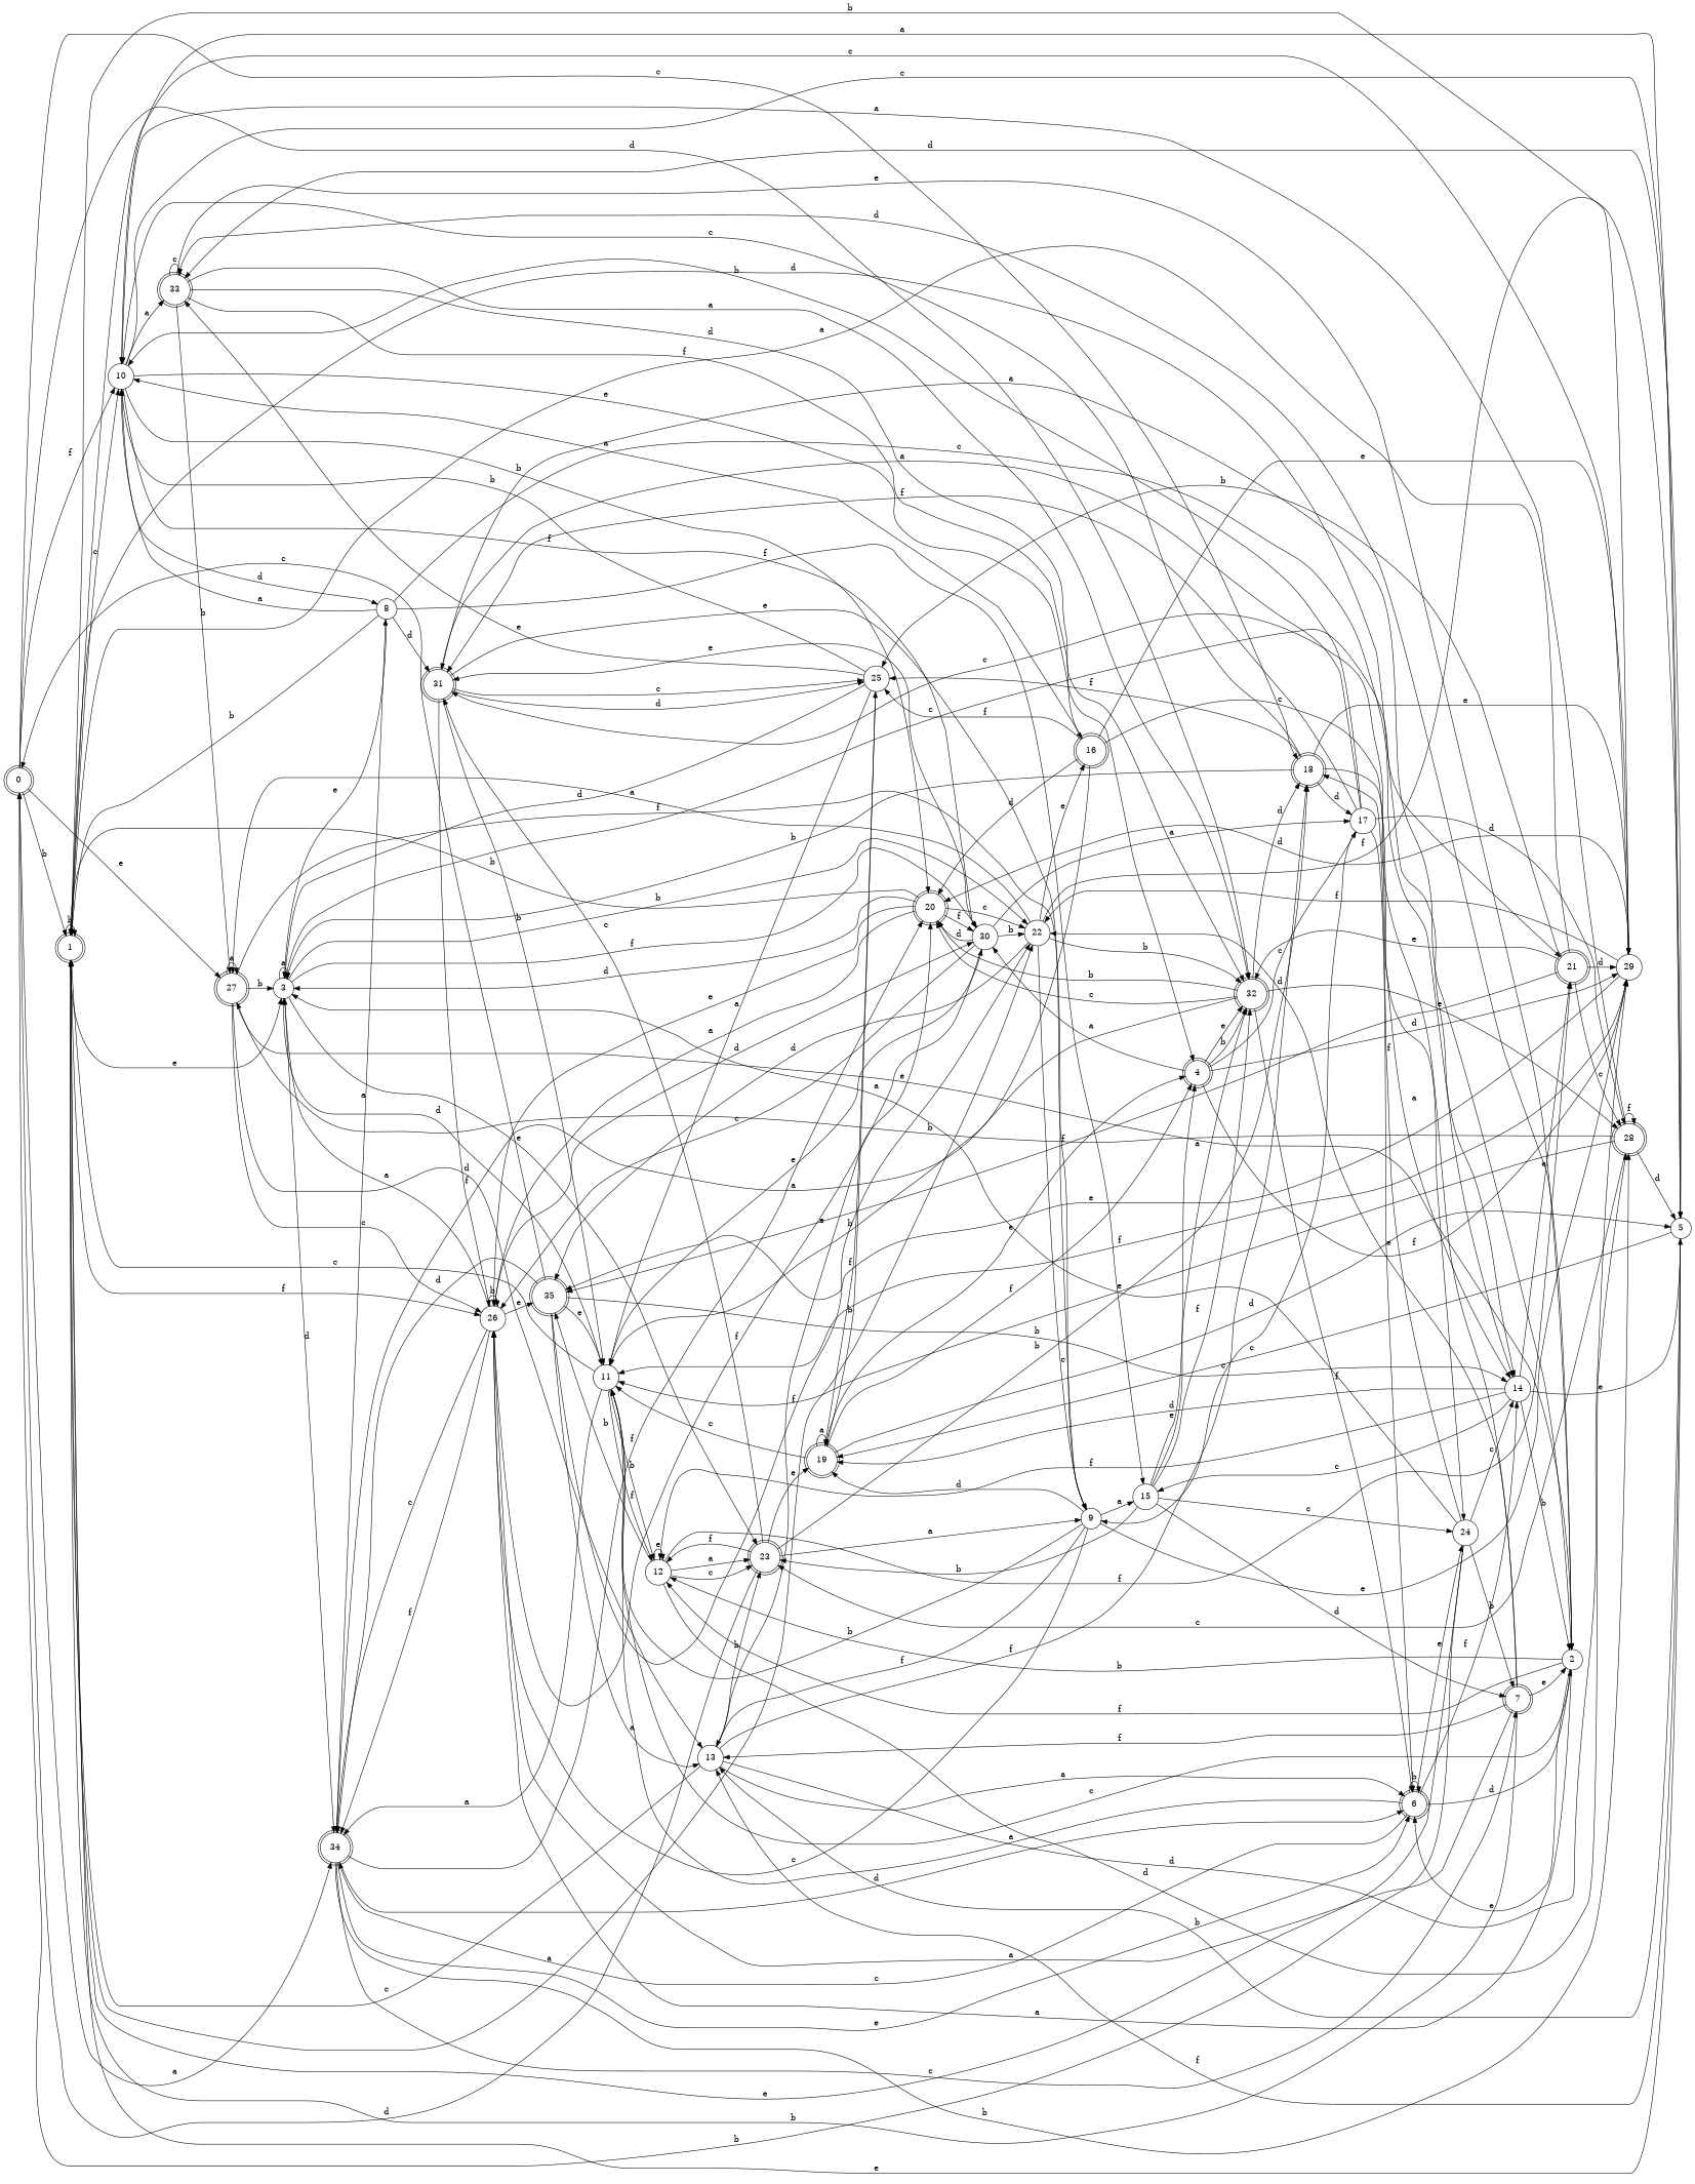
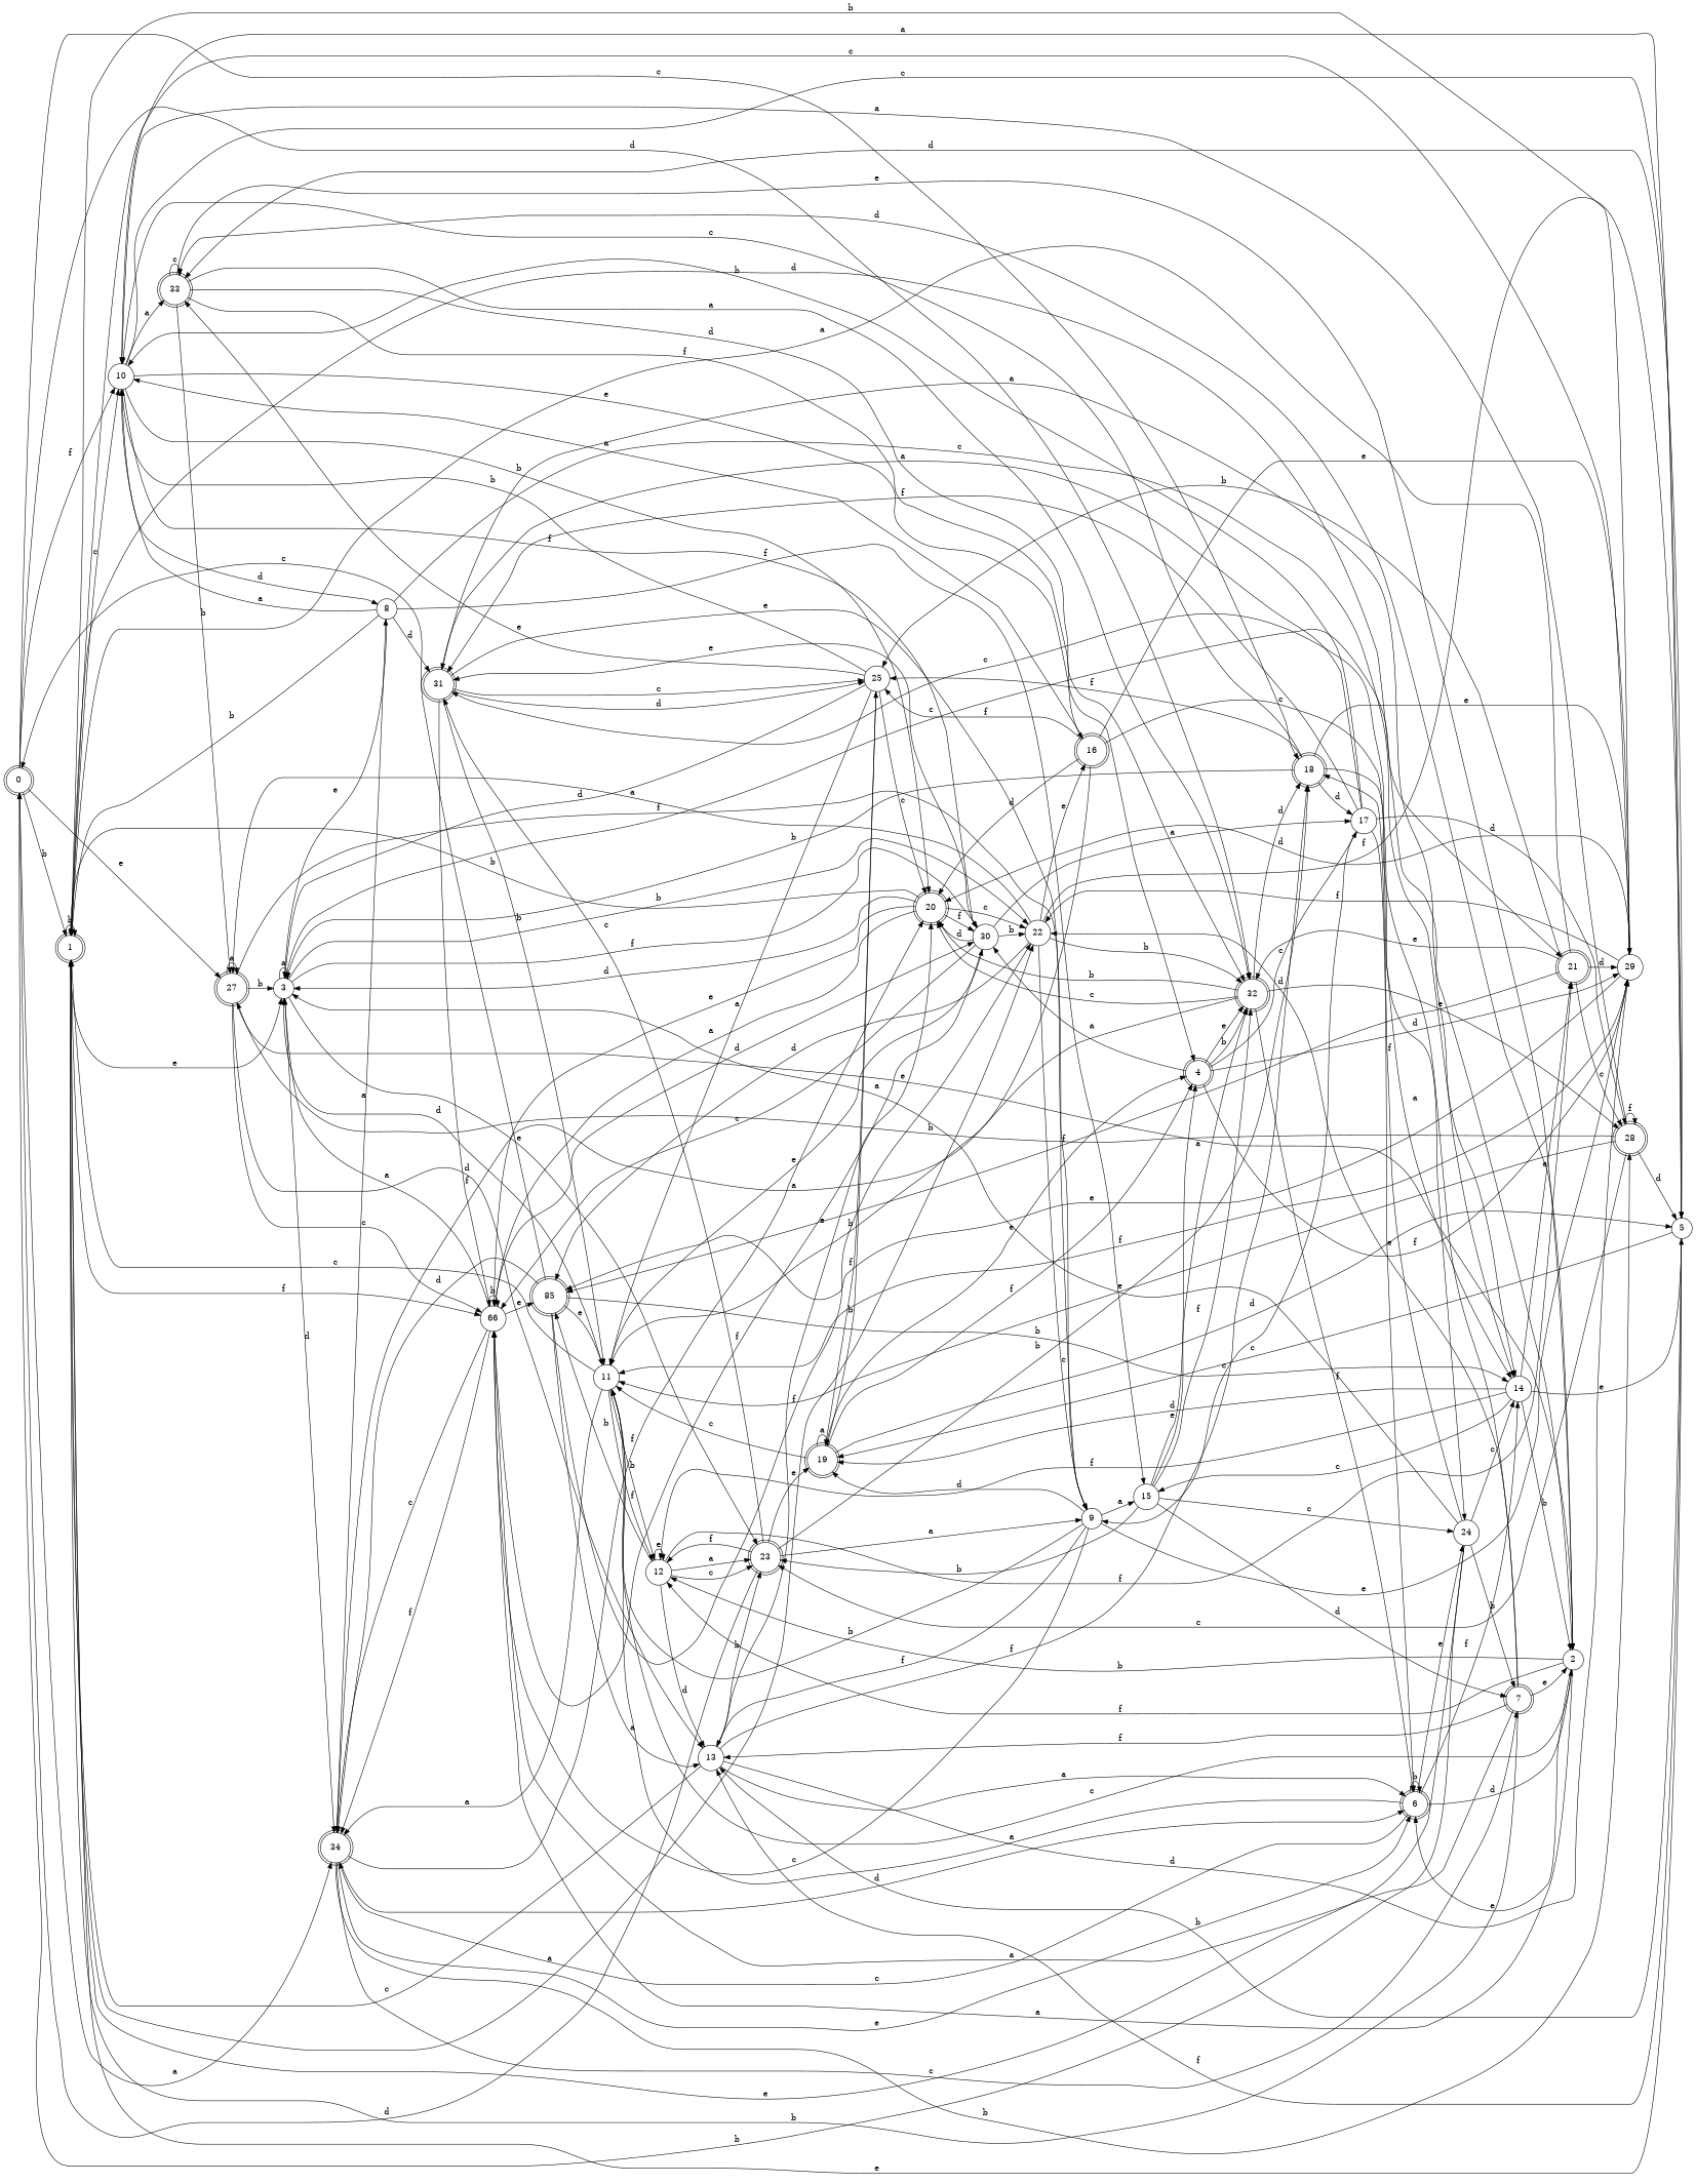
  digraph {
    rankdir=LR
    node [color=black fillcolor=white shape=doublecircle style="rounded,filled"]
    n1 [label=0]
    n2 [label=1]
    n3 [label=10 shape=circle style=filled]
    n4 [label=18]
    n5 [label=27]
    n6 [label=32]
    n7 [label=34]
    n8 [label=3 shape=circle style=filled]
    n9 [label=14 shape=circle style=filled]
    n10 [label=22 shape=circle style=filled]
-   n11 [label=26 shape=circle style=filled]
+   n11 [label=66 shape=circle style=filled]
    n12 [label=33]
    n13 [label=30 shape=circle style=filled]
    n14 [label=5 shape=circle style=filled]
    n15 [label=8 shape=circle style=filled]
    n16 [label=16]
    n17 [label=20]
    n18 [label=17 shape=circle style=filled]
    n19 [label=29 shape=circle style=filled]
    n20 [label=25 shape=circle style=filled]
    n21 [label=2 shape=circle style=filled]
    n22 [label=13 shape=circle style=filled]
    n23 [label=9 shape=circle style=filled]
    n24 [label=6]
    n25 [label=28]
    n26 [label=7]
    n27 [label=21]
    n28 [label=23]
    n29 [label=12 shape=circle style=filled]
    n30 [label=19]
    n31 [label=15 shape=circle style=filled]
-   n32 [label=35]
+   n32 [label=85]
    n33 [label=11 shape=circle style=filled]
    n34 [label=24 shape=circle style=filled]
    n35 [label=4]
    n36 [label=31]
    n1 -> n2 [label=b]
    n1 -> n3 [label=f]
    n1 -> n4 [label=c]
    n1 -> n5 [label=e]
    n1 -> n6 [label=d]
    n1 -> n7 [label=a]
    n2 -> n2 [label=b]
    n2 -> n3 [label=c]
    n2 -> n8 [label=e]
    n2 -> n9 [label=d]
    n2 -> n10 [label=a]
    n2 -> n11 [label=f]
    n3 -> n12 [label=a]
    n3 -> n13 [label=f]
    n3 -> n14 [label=c]
    n3 -> n15 [label=d]
    n3 -> n16 [label=e]
    n3 -> n17 [label=b]
    n4 -> n3 [label=c]
    n4 -> n8 [label=b]
    n4 -> n9 [label=a]
    n4 -> n18 [label=d]
    n4 -> n19 [label=e]
    n4 -> n20 [label=f]
    n5 -> n5 [label=a]
    n5 -> n8 [label=b]
    n5 -> n11 [label=c]
    n5 -> n21 [label=e]
    n5 -> n22 [label=d]
    n5 -> n23 [label=f]
    n6 -> n4 [label=d]
    n6 -> n7 [label=a]
    n6 -> n17 [label=b]
    n6 -> n17 [label=c]
    n6 -> n24 [label=f]
    n6 -> n25 [label=e]
    n7 -> n15 [label=a]
    n7 -> n17 [label=f]
    n7 -> n24 [label=d]
    n7 -> n24 [label=e]
    n7 -> n25 [label=b]
    n7 -> n26 [label=c]
    n8 -> n7 [label=d]
    n8 -> n8 [label=a]
    n8 -> n10 [label=b]
    n8 -> n13 [label=f]
    n8 -> n27 [label=c]
    n8 -> n28 [label=e]
    n9 -> n14 [label=e]
    n9 -> n21 [label=b]
    n9 -> n27 [label=a]
    n9 -> n29 [label=f]
    n9 -> n30 [label=d]
    n9 -> n31 [label=c]
    n10 -> n5 [label=a]
    n10 -> n6 [label=b]
    n10 -> n14 [label=f]
    n10 -> n16 [label=e]
    n10 -> n23 [label=c]
    n10 -> n32 [label=d]
    n11 -> n7 [label=c]
    n11 -> n7 [label=f]
    n11 -> n8 [label=a]
    n11 -> n11 [label=b]
    n11 -> n13 [label=d]
    n11 -> n32 [label=e]
    n12 -> n5 [label=b]
    n12 -> n6 [label=a]
    n12 -> n6 [label=d]
    n12 -> n12 [label=c]
    n12 -> n21 [label=e]
    n12 -> n35 [label=f]
    n13 -> n10 [label=b]
    n13 -> n11 [label=c]
    n13 -> n11 [label=f]
    n13 -> n17 [label=d]
    n13 -> n18 [label=a]
    n13 -> n36 [label=e]
    n14 -> n2 [label=e]
    n14 -> n3 [label=a]
    n14 -> n12 [label=d]
    n14 -> n22 [label=b]
    n14 -> n22 [label=f]
    n14 -> n30 [label=c]
    n15 -> n2 [label=b]
    n15 -> n3 [label=a]
    n15 -> n8 [label=e]
    n15 -> n9 [label=c]
    n15 -> n31 [label=f]
    n15 -> n36 [label=d]
    n16 -> n3 [label=a]
    n16 -> n17 [label=d]
    n16 -> n19 [label=e]
    n16 -> n20 [label=f]
    n16 -> n33 [label=b]
    n16 -> n34 [label=c]
    n17 -> n2 [label=b]
    n17 -> n8 [label=d]
    n17 -> n10 [label=c]
    n17 -> n11 [label=a]
    n17 -> n11 [label=e]
    n17 -> n13 [label=f]
    n18 -> n3 [label=b]
    n18 -> n23 [label=c]
    n18 -> n24 [label=e]
    n18 -> n25 [label=d]
    n18 -> n36 [label=a]
    n18 -> n36 [label=f]
    n19 -> n2 [label=b]
    n19 -> n2 [label=c]
    n19 -> n10 [label=f]
    n19 -> n17 [label=d]
    n19 -> n32 [label=e]
    n19 -> n33 [label=f]
    n20 -> n3 [label=b]
    n20 -> n8 [label=d]
    n20 -> n12 [label=e]
+   n20 -> n17 [label=c]
    n20 -> n30 [label=f]
    n20 -> n33 [label=a]
    n21 -> n11 [label=a]
    n21 -> n12 [label=d]
    n21 -> n24 [label=e]
    n21 -> n29 [label=b]
    n21 -> n29 [label=f]
    n21 -> n33 [label=c]
    n22 -> n2 [label=c]
    n22 -> n4 [label=f]
    n22 -> n17 [label=e]
    n22 -> n19 [label=d]
    n22 -> n24 [label=a]
    n22 -> n28 [label=b]
    n23 -> n11 [label=c]
    n23 -> n19 [label=e]
    n23 -> n22 [label=f]
    n23 -> n30 [label=d]
    n23 -> n31 [label=a]
    n23 -> n33 [label=b]
    n24 -> n7 [label=c]
    n24 -> n9 [label=f]
    n24 -> n21 [label=d]
    n24 -> n24 [label=b]
    n24 -> n33 [label=a]
    n24 -> n34 [label=e]
    n25 -> n3 [label=a]
    n25 -> n5 [label=b]
    n25 -> n14 [label=d]
    n25 -> n25 [label=f]
    n25 -> n28 [label=c]
    n25 -> n33 [label=e]
    n26 -> n2 [label=b]
    n26 -> n10 [label=d]
    n26 -> n11 [label=a]
    n26 -> n21 [label=e]
    n26 -> n22 [label=f]
    n26 -> n36 [label=c]
    n27 -> n2 [label=a]
    n27 -> n6 [label=e]
    n27 -> n19 [label=d]
    n27 -> n20 [label=b]
    n27 -> n25 [label=c]
    n27 -> n32 [label=f]
    n28 -> n1 [label=d]
    n28 -> n4 [label=b]
    n28 -> n23 [label=a]
    n28 -> n29 [label=f]
    n28 -> n30 [label=e]
    n28 -> n36 [label=c]
-   n29 -> n25 [label=d]
+   n29 -> n22 [label=d]
    n29 -> n27 [label=f]
    n29 -> n28 [label=a]
    n29 -> n28 [label=c]
    n29 -> n29 [label=e]
    n29 -> n32 [label=b]
    n30 -> n14 [label=d]
    n30 -> n20 [label=b]
    n30 -> n30 [label=a]
    n30 -> n33 [label=c]
    n30 -> n35 [label=e]
    n30 -> n35 [label=f]
    n31 -> n6 [label=a]
    n31 -> n6 [label=f]
    n31 -> n26 [label=d]
    n31 -> n28 [label=b]
    n31 -> n34 [label=c]
    n31 -> n35 [label=e]
    n32 -> n1 [label=c]
    n32 -> n7 [label=d]
    n32 -> n9 [label=b]
    n32 -> n10 [label=f]
    n32 -> n22 [label=a]
    n32 -> n33 [label=e]
    n33 -> n2 [label=c]
    n33 -> n7 [label=a]
    n33 -> n8 [label=d]
    n33 -> n13 [label=e]
    n33 -> n29 [label=b]
    n33 -> n29 [label=f]
    n34 -> n1 [label=b]
    n34 -> n2 [label=e]
    n34 -> n4 [label=f]
    n34 -> n8 [label=a]
    n34 -> n9 [label=c]
    n34 -> n26 [label=b]
    n35 -> n6 [label=b]
    n35 -> n6 [label=e]
    n35 -> n13 [label=a]
    n35 -> n18 [label=c]
    n35 -> n19 [label=d]
    n35 -> n19 [label=f]
    n36 -> n11 [label=f]
    n36 -> n20 [label=c]
    n36 -> n20 [label=d]
    n36 -> n21 [label=a]
    n36 -> n23 [label=e]
    n36 -> n33 [label=b]
  }
